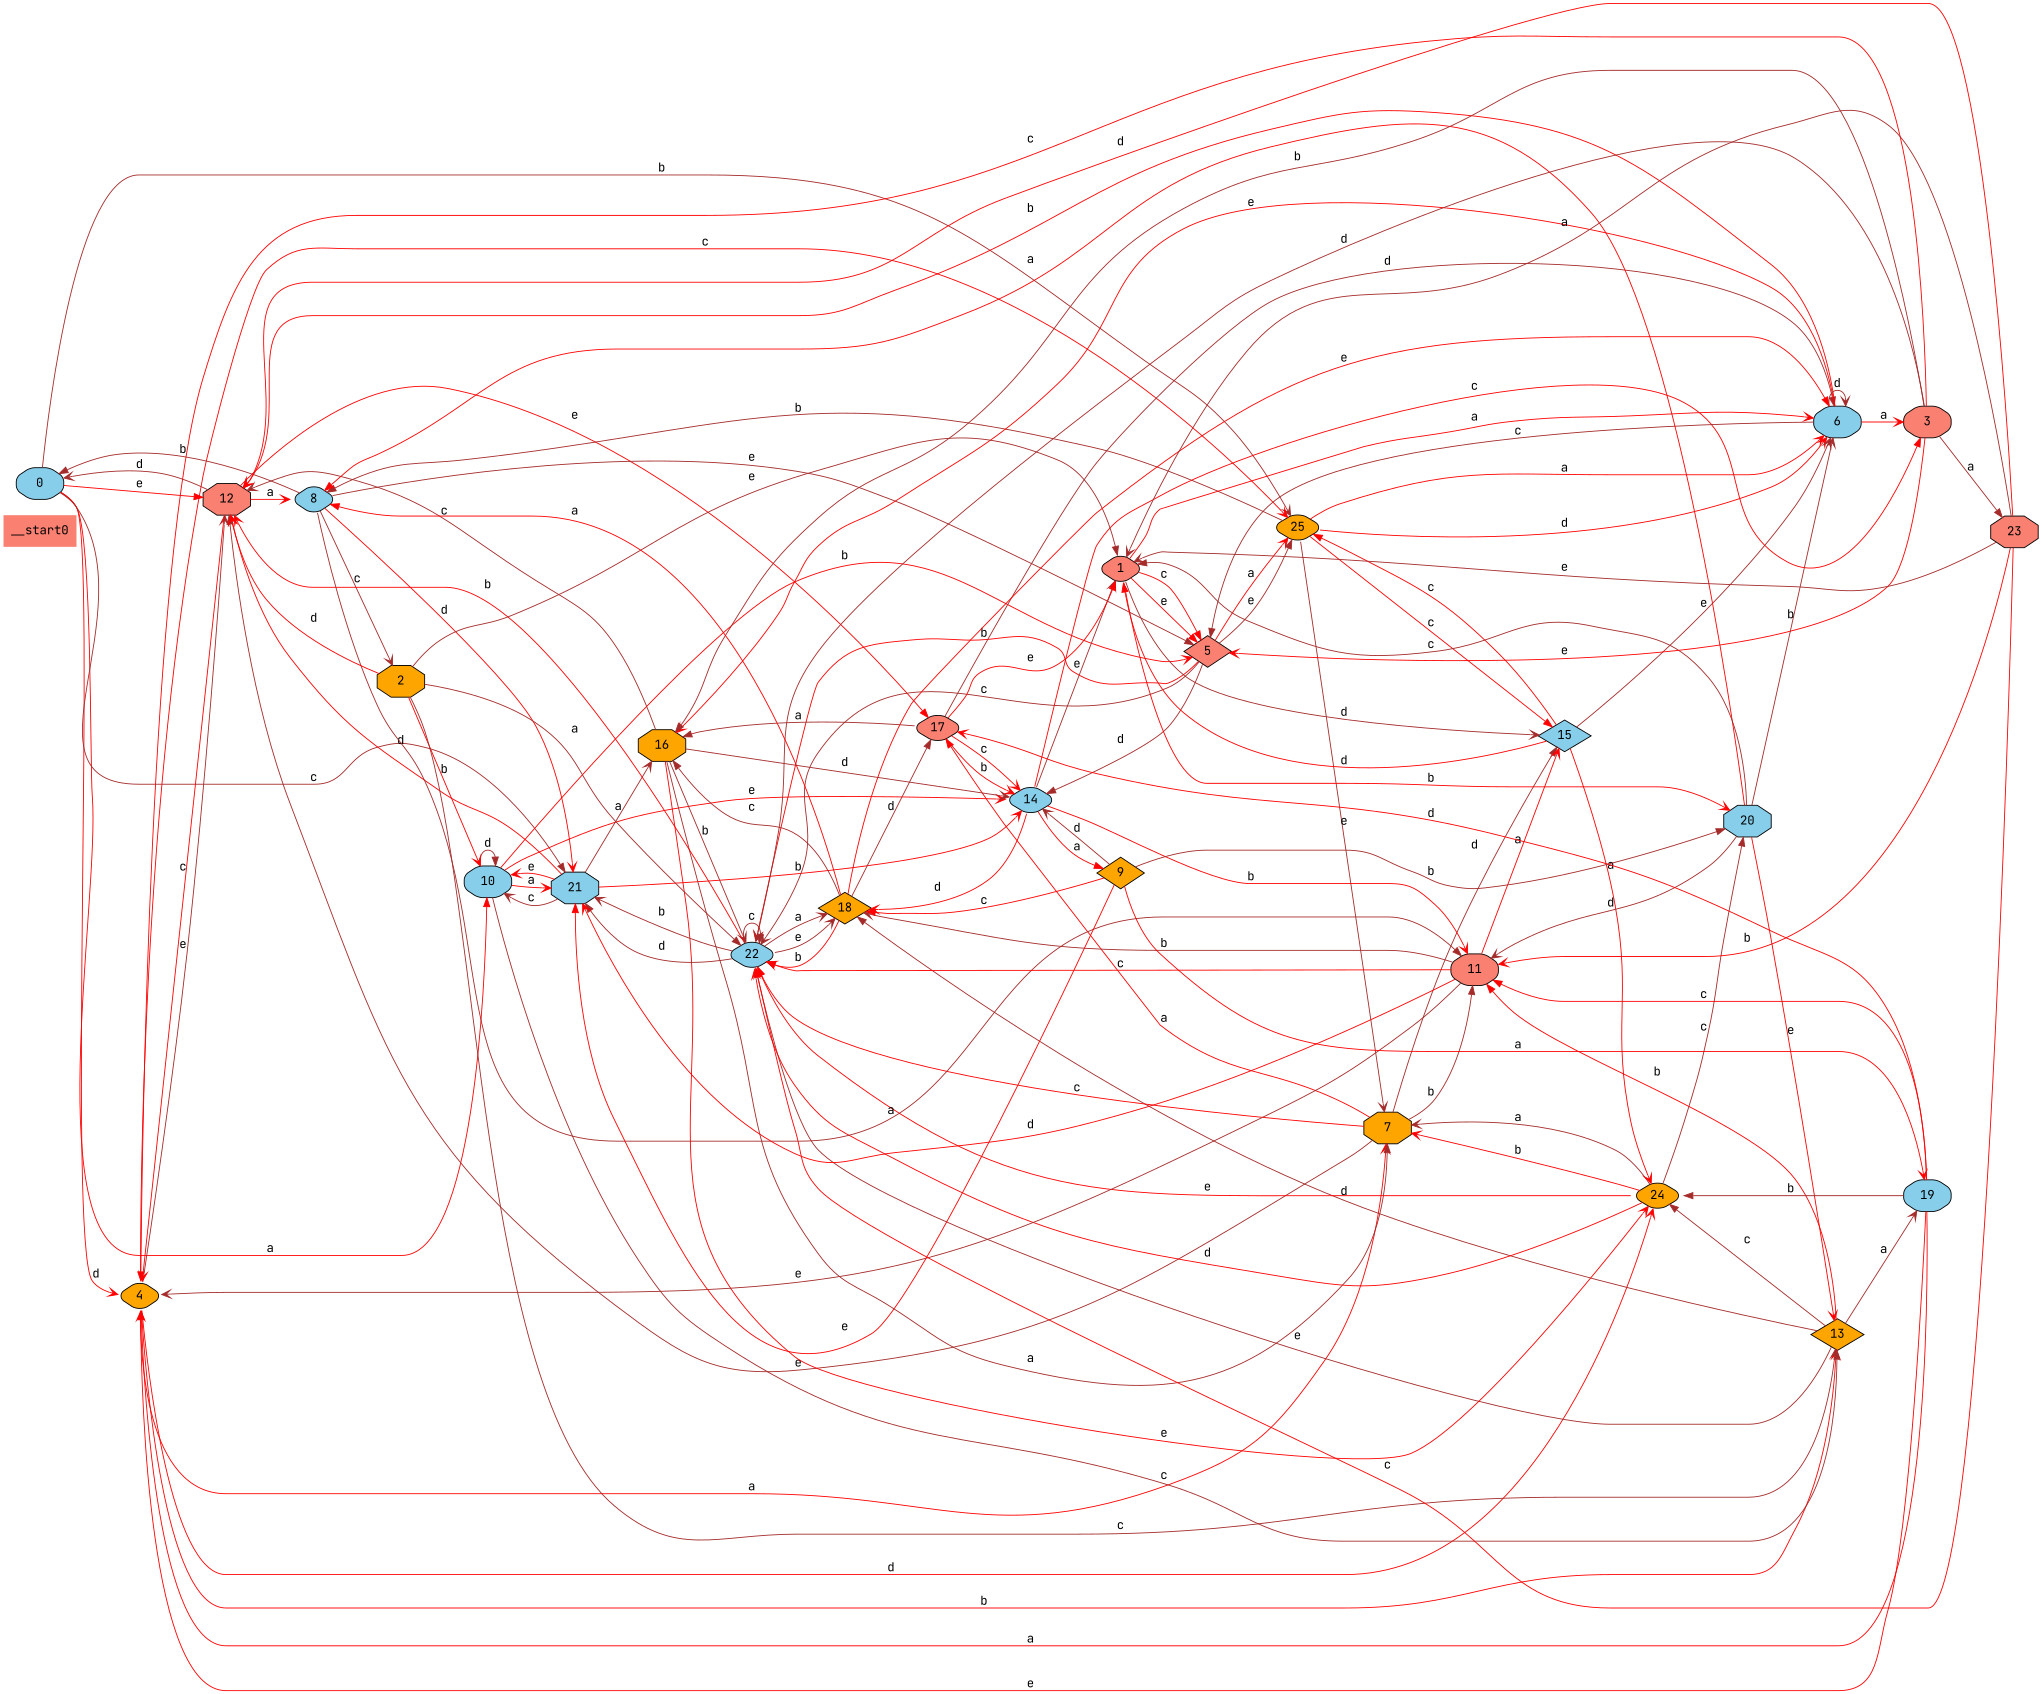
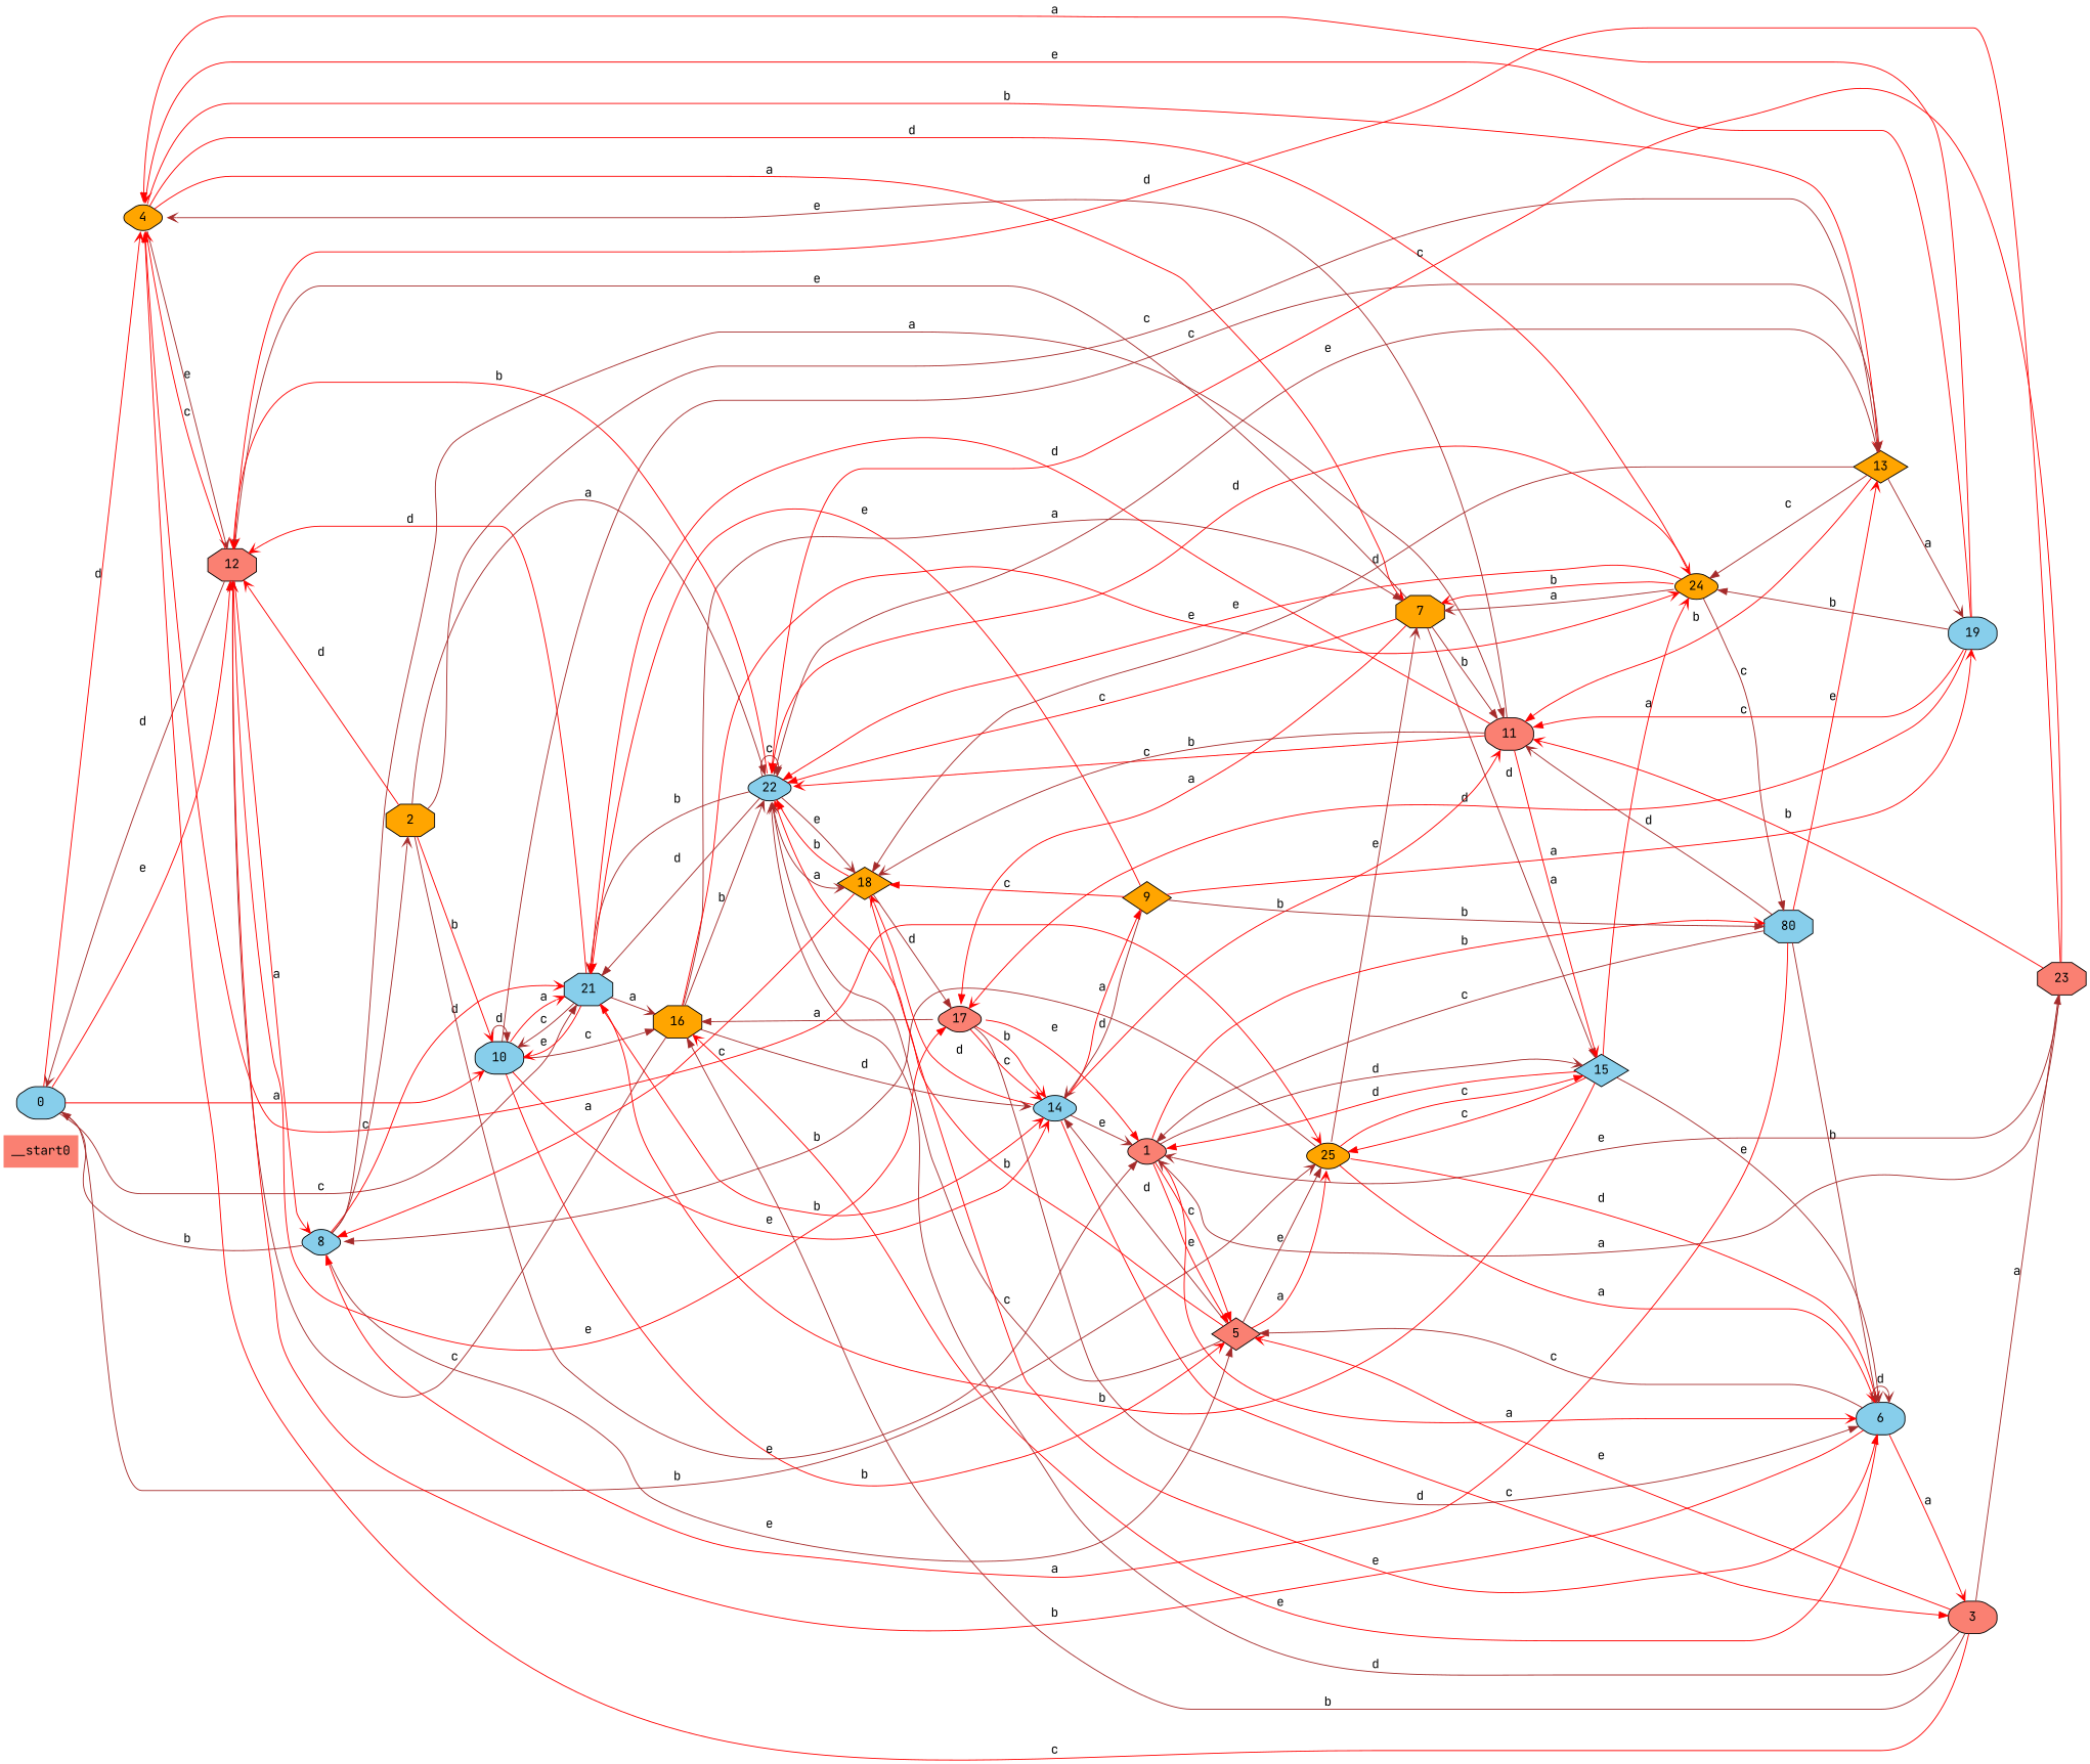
  digraph {
    fontname="JetBrains Mono"
    rankdir=LR
    node [fillcolor=skyblue fontname="JetBrains Mono" shape=octagon style="rounded,filled" color=black]
    edge [arrowhead=vee color=red fontname="JetBrains Mono"]
    __start0 [fillcolor=salmon shape=none style=filled color=""]
    n2 [label=0]
    n3 [fillcolor=orange label=4 shape=diamond]
    n4 [label=10]
    n5 [fillcolor=salmon label=12 style=filled]
    n6 [label=21 style=filled]
    n7 [fillcolor=orange label=25 shape=diamond]
    n8 [fillcolor=orange label=13 shape=diamond style=filled]
    n9 [fillcolor=orange label=7 style=filled]
    n10 [fillcolor=orange label=24 shape=diamond]
    n11 [fillcolor=salmon label=5 shape=diamond style=filled]
    n12 [label=14 shape=diamond]
    n13 [fillcolor=salmon label=17 shape=diamond]
    n14 [label=8 shape=diamond]
    n15 [fillcolor=orange label=16 style=filled]
    n16 [label=6]
    n17 [label=15 shape=diamond style=filled]
    n18 [fillcolor=salmon label=1 shape=diamond]
-   n19 [label=20 style=filled]
+   n19 [label=80 style=filled]
    n20 [label=22 shape=diamond]
    n21 [fillcolor=salmon label=3]
    n22 [fillcolor=salmon label=11]
    n23 [fillcolor=orange label=2 style=filled]
    n24 [fillcolor=orange label=18 shape=diamond style=filled]
    n25 [label=19]
    n26 [fillcolor=salmon label=23 style=filled]
    n27 [fillcolor=orange label=9 shape=diamond style=filled]
    n2 -> n3 [label=d]
-   n2 -> n4 [arrowhead=normal label=a]
+   n2 -> n4 [label=a]
    n2 -> n5 [arrowhead=normal label=e]
    n2 -> n6 [arrowhead=normal color=brown label=c]
    n2 -> n7 [color=brown label=b]
    n3 -> n5 [color=brown label=e]
    n3 -> n7 [label=c]
    n3 -> n8 [label=b]
    n3 -> n9 [label=a]
    n3 -> n10 [label=d]
    n4 -> n4 [arrowhead=normal color=brown label=d]
    n4 -> n6 [label=a]
    n4 -> n8 [arrowhead=normal color=brown label=c]
    n4 -> n11 [label=b]
    n4 -> n12 [label=e]
    n5 -> n2 [color=brown label=d]
    n5 -> n3 [label=c]
    n5 -> n13 [arrowhead=normal label=e]
    n5 -> n14 [label=a]
    n6 -> n4 [color=brown label=c]
    n6 -> n4 [label=e]
    n6 -> n5 [label=d]
    n6 -> n12 [label=b]
    n6 -> n15 [color=brown label=a]
    n7 -> n9 [color=brown label=e]
    n7 -> n14 [arrowhead=normal color=brown label=b]
    n7 -> n16 [label=a]
    n7 -> n16 [label=d]
    n7 -> n17 [arrowhead=normal label=c]
    n8 -> n10 [arrowhead=normal color=brown label=c]
    n8 -> n20 [color=brown label=e]
    n8 -> n22 [arrowhead=normal label=b]
    n8 -> n24 [arrowhead=normal color=brown label=d]
    n8 -> n25 [color=brown label=a]
    n9 -> n5 [arrowhead=normal color=brown label=e]
    n9 -> n13 [arrowhead=normal label=a]
    n9 -> n17 [arrowhead=normal color=brown label=d]
    n9 -> n20 [arrowhead=normal label=c]
    n9 -> n22 [arrowhead=normal color=brown label=b]
    n10 -> n9 [color=brown label=a]
    n10 -> n9 [label=b]
    n10 -> n19 [arrowhead=normal color=brown label=c]
    n10 -> n20 [label=d]
    n10 -> n20 [arrowhead=normal label=e]
    n11 -> n7 [label=a]
    n11 -> n7 [arrowhead=normal color=brown label=e]
    n11 -> n12 [arrowhead=normal color=brown label=d]
    n11 -> n20 [label=b]
    n11 -> n20 [color=brown label=c]
    n12 -> n18 [color=brown label=e]
    n12 -> n21 [arrowhead=normal label=c]
    n12 -> n22 [label=b]
    n12 -> n24 [label=d]
    n12 -> n27 [arrowhead=normal label=a]
    n13 -> n12 [label=b]
    n13 -> n12 [label=c]
    n13 -> n15 [arrowhead=normal color=brown label=a]
    n13 -> n16 [arrowhead=normal color=brown label=d]
    n13 -> n18 [arrowhead=normal label=e]
    n14 -> n2 [arrowhead=normal color=brown label=b]
    n14 -> n6 [label=d]
    n14 -> n11 [arrowhead=normal color=brown label=e]
    n14 -> n22 [arrowhead=normal color=brown label=a]
    n14 -> n23 [color=brown label=c]
    n15 -> n5 [color=brown label=c]
    n15 -> n9 [arrowhead=normal color=brown label=a]
    n15 -> n10 [label=e]
    n15 -> n12 [color=brown label=d]
    n15 -> n20 [color=brown label=b]
    n16 -> n5 [label=b]
    n16 -> n11 [arrowhead=normal color=brown label=c]
    n16 -> n15 [label=e]
    n16 -> n16 [color=brown label=d]
    n16 -> n21 [label=a]
+   n17 -> n6 [arrowhead=normal label=b]
    n17 -> n7 [arrowhead=normal label=c]
    n17 -> n10 [label=a]
    n17 -> n16 [color=brown label=e]
    n17 -> n18 [arrowhead=normal label=d]
    n18 -> n11 [arrowhead=normal label=c]
    n18 -> n11 [arrowhead=normal label=e]
    n18 -> n16 [label=a]
    n18 -> n17 [color=brown label=d]
    n18 -> n19 [label=b]
    n19 -> n8 [label=e]
    n19 -> n14 [arrowhead=normal label=a]
    n19 -> n16 [color=brown label=b]
    n19 -> n18 [arrowhead=normal color=brown label=c]
    n19 -> n22 [color=brown label=d]
    n20 -> n5 [label=b]
    n20 -> n6 [color=brown label=b]
    n20 -> n6 [arrowhead=normal color=brown label=d]
    n20 -> n20 [arrowhead=normal color=brown label=c]
    n20 -> n24 [color=brown label=a]
    n20 -> n24 [color=brown label=e]
    n21 -> n3 [arrowhead=normal label=c]
    n21 -> n11 [label=e]
    n21 -> n15 [arrowhead=normal color=brown label=b]
    n21 -> n20 [color=brown label=d]
    n21 -> n26 [arrowhead=normal color=brown label=a]
    n22 -> n3 [color=brown label=e]
    n22 -> n6 [label=d]
    n22 -> n17 [label=a]
    n22 -> n20 [label=c]
    n22 -> n24 [color=brown label=b]
    n23 -> n4 [label=b]
    n23 -> n5 [label=d]
    n23 -> n8 [color=brown label=c]
    n23 -> n18 [arrowhead=normal color=brown label=e]
    n23 -> n20 [arrowhead=normal color=brown label=a]
    n24 -> n13 [arrowhead=normal color=brown label=d]
    n24 -> n14 [arrowhead=normal label=a]
-   n24 -> n15 [arrowhead=normal color=brown label=c]
+   n4 -> n15 [arrowhead=normal color=brown label=c]
    n24 -> n16 [arrowhead=normal label=e]
    n24 -> n20 [arrowhead=normal label=b]
    n25 -> n3 [arrowhead=normal label=a]
    n25 -> n3 [label=e]
    n25 -> n10 [arrowhead=normal color=brown label=b]
    n25 -> n13 [label=d]
    n25 -> n22 [arrowhead=normal label=c]
    n26 -> n5 [label=d]
    n26 -> n18 [color=brown label=a]
    n26 -> n18 [color=brown label=e]
    n26 -> n20 [arrowhead=normal label=c]
    n26 -> n22 [label=b]
    n27 -> n6 [arrowhead=normal label=e]
    n27 -> n12 [color=brown label=d]
    n27 -> n19 [arrowhead=normal color=brown label=b]
    n27 -> n24 [arrowhead=normal label=c]
    n27 -> n25 [label=a]
  }
